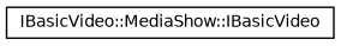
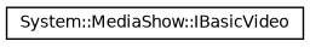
  digraph {
    rankdir=LR
-   n1 [color=black fillcolor=white fontname=Helvetica fontsize=10 height=0.2 label="IBasicVideo::MediaShow::IBasicVideo" shape=record style=filled width=0.4]
+   n1 [color=black fillcolor=white fontname=Helvetica fontsize=10 height=0.2 label="System::MediaShow::IBasicVideo" shape=record style=filled width=0.4]
  }
